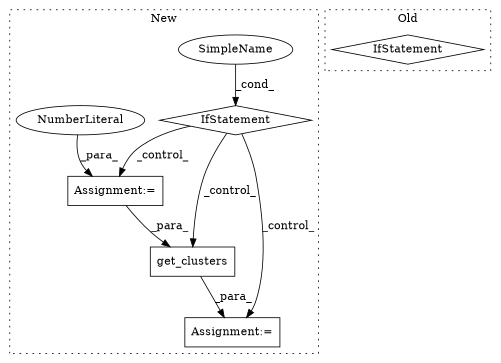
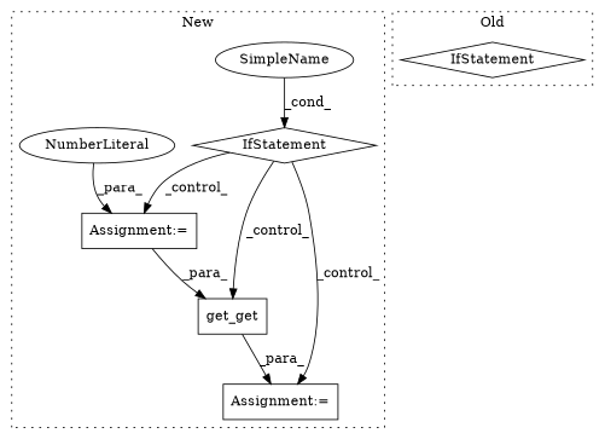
  digraph {
    node [a=25 l=1 shape=box]
-   n1 [a=32 l="13,1" label=get_clusters s="602,633"]
+   n1 [a=32 l="13,1" label=get_get s="602,633"]
    n2 [l="8,2" label=IfStatement s="399,429" shape=diamond]
    n3 [a=42 label=SimpleName shape=ellipse l=""]
    n4 [a=7 label="Assignment:=" s=569]
    n5 [a=34 label=NumberLiteral s=570 shape=ellipse]
    n6 [a=7 label="Assignment:=" s=601]
    n7 [l=26 label=IfStatement s=1542 shape=diamond]
    subgraph cluster_1 {
      label=New
      style=dotted
      n1
      n2
      n3
      n4
      n5
      n6
    }
    subgraph cluster_2 {
      label=Old
      style=dotted
      n7
    }
    n1 -> n6 [label=_para_]
    n2 -> n1 [label=_control_]
    n2 -> n4 [label=_control_]
    n2 -> n6 [label=_control_]
    n3 -> n2 [label=_cond_]
    n4 -> n1 [label=_para_]
    n5 -> n4 [label=_para_]
  }
